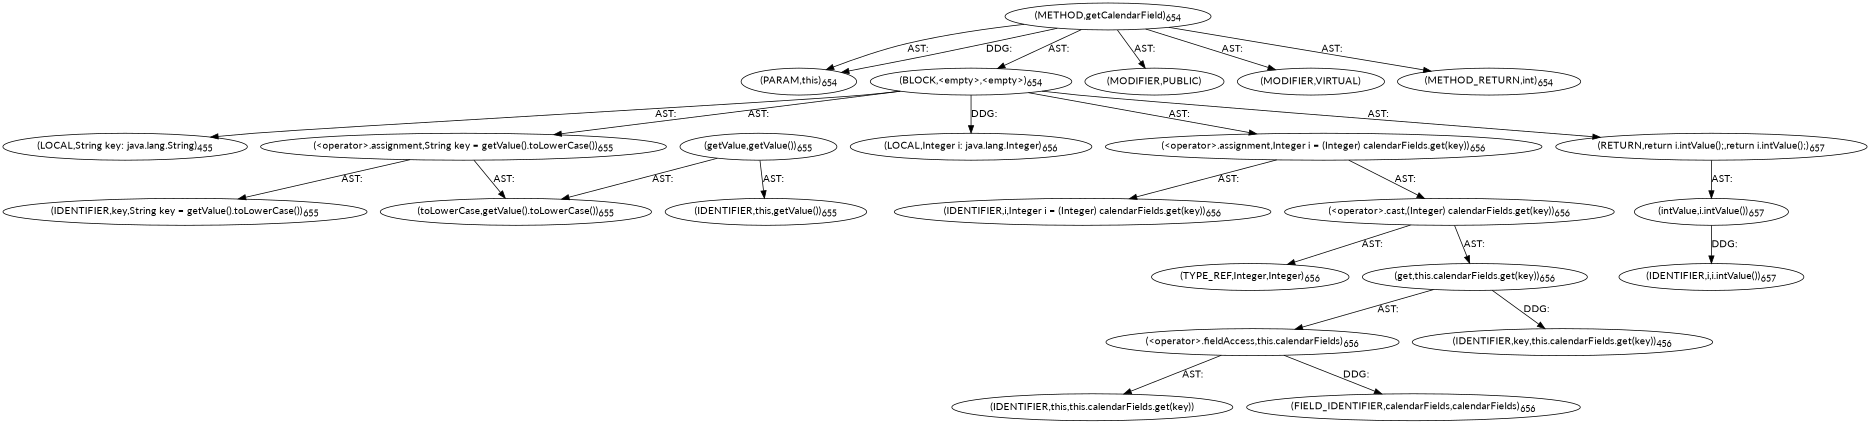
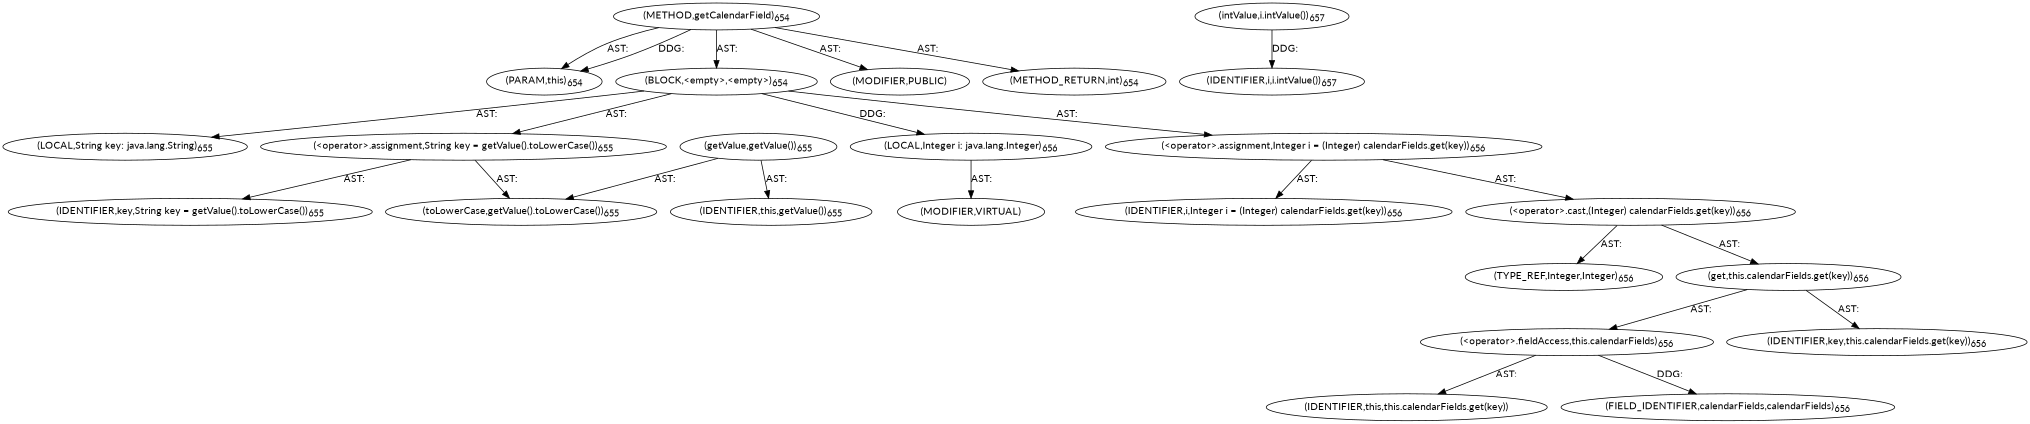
  digraph {
    fontname=Lato
    node [fontname=Lato]
    edge [fontname=Lato]
    n1 [label=<(METHOD,getCalendarField)<SUB>654</SUB>>]
    n2 [label=<(PARAM,this)<SUB>654</SUB>>]
    n3 [label=<(BLOCK,&lt;empty&gt;,&lt;empty&gt;)<SUB>654</SUB>>]
    n4 [label=<(MODIFIER,PUBLIC)>]
    n5 [label=<(MODIFIER,VIRTUAL)>]
    n6 [label=<(METHOD_RETURN,int)<SUB>654</SUB>>]
-   n7 [label=<(LOCAL,String key: java.lang.String)<SUB>455</SUB>>]
+   n7 [label=<(LOCAL,String key: java.lang.String)<SUB>655</SUB>>]
    n8 [label=<(&lt;operator&gt;.assignment,String key = getValue().toLowerCase())<SUB>655</SUB>>]
    n9 [label=<(LOCAL,Integer i: java.lang.Integer)<SUB>656</SUB>>]
    n10 [label=<(&lt;operator&gt;.assignment,Integer i = (Integer) calendarFields.get(key))<SUB>656</SUB>>]
-   n11 [label=<(RETURN,return i.intValue();,return i.intValue();)<SUB>657</SUB>>]
    n12 [label=<(IDENTIFIER,key,String key = getValue().toLowerCase())<SUB>655</SUB>>]
    n13 [label=<(toLowerCase,getValue().toLowerCase())<SUB>655</SUB>>]
    n14 [label=<(IDENTIFIER,i,Integer i = (Integer) calendarFields.get(key))<SUB>656</SUB>>]
    n15 [label=<(&lt;operator&gt;.cast,(Integer) calendarFields.get(key))<SUB>656</SUB>>]
    n16 [label=<(intValue,i.intValue())<SUB>657</SUB>>]
    n17 [label=<(getValue,getValue())<SUB>655</SUB>>]
    n18 [label=<(IDENTIFIER,this,getValue())<SUB>655</SUB>>]
    n19 [label=<(TYPE_REF,Integer,Integer)<SUB>656</SUB>>]
    n20 [label=<(get,this.calendarFields.get(key))<SUB>656</SUB>>]
    n21 [label=<(&lt;operator&gt;.fieldAccess,this.calendarFields)<SUB>656</SUB>>]
-   n22 [label=<(IDENTIFIER,key,this.calendarFields.get(key))<SUB>456</SUB>>]
+   n22 [label=<(IDENTIFIER,key,this.calendarFields.get(key))<SUB>656</SUB>>]
    n23 [label=<(IDENTIFIER,this,this.calendarFields.get(key))>]
    n24 [label=<(FIELD_IDENTIFIER,calendarFields,calendarFields)<SUB>656</SUB>>]
    n25 [label=<(IDENTIFIER,i,i.intValue())<SUB>657</SUB>>]
    n1 -> n2 [label="AST: "]
    n1 -> n2 [label="DDG: "]
    n1 -> n3 [label="AST: "]
    n1 -> n4 [label="AST: "]
-   n1 -> n5 [label="AST: "]
+   n9 -> n5 [label="AST: "]
    n1 -> n6 [label="AST: "]
    n3 -> n7 [label="AST: "]
    n3 -> n8 [label="AST: "]
    n3 -> n9 [label="DDG: "]
    n3 -> n10 [label="AST: "]
-   n3 -> n11 [label="AST: "]
    n8 -> n12 [label="AST: "]
    n8 -> n13 [label="AST: "]
    n10 -> n14 [label="AST: "]
    n10 -> n15 [label="AST: "]
-   n11 -> n16 [label="AST: "]
    n15 -> n19 [label="AST: "]
    n15 -> n20 [label="AST: "]
    n16 -> n25 [label="DDG: "]
    n17 -> n13 [label="AST: "]
    n17 -> n18 [label="AST: "]
    n20 -> n21 [label="AST: "]
-   n20 -> n22 [label="DDG: "]
+   n20 -> n22 [label="AST: "]
    n21 -> n23 [label="AST: "]
    n21 -> n24 [label="DDG: "]
  }
